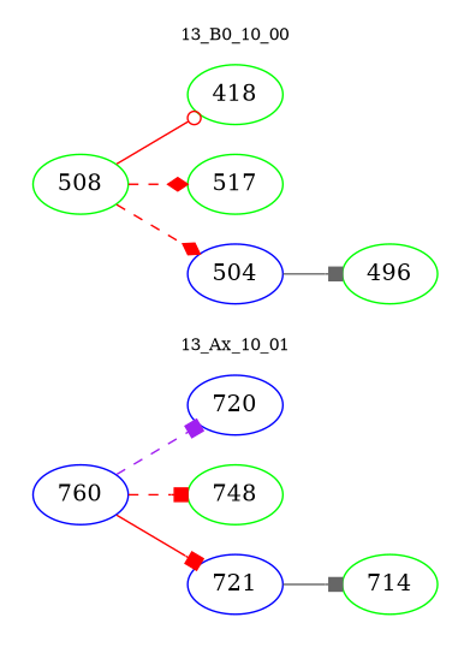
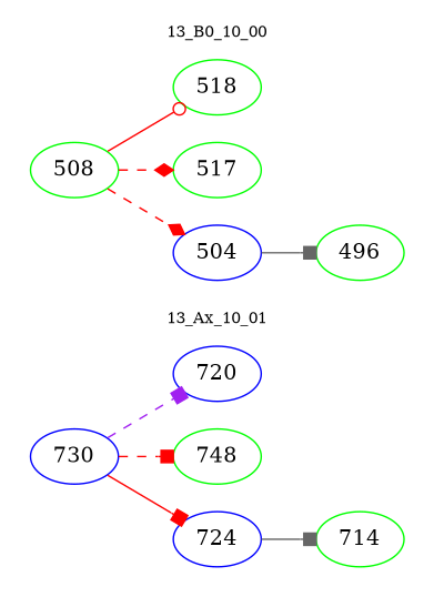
  digraph {
    rankdir=LR
    node [color=green]
    edge [arrowhead=box color=red style=solid]
-   n1 [color=blue label=760]
-   n2 [color=blue label=721]
+   n1 [color=blue label=730]
+   n2 [color=blue label=724]
    n3 [label=748]
    n4 [color=blue label=720]
    n5 [label=714]
    n6 [label=508]
    n7 [color=blue label=504]
    n8 [label=517]
-   n9 [label=418]
+   n9 [label=518]
    n10 [label=496]
    subgraph cluster_1 {
      color=white
      fontsize=10
      label="13_Ax_10_01"
      n1
      n2
      n3
      n4
      n5
    }
    subgraph cluster_2 {
      color=white
      fontsize=10
      label="13_B0_10_00"
      n6
      n7
      n8
      n9
      n10
    }
    n1 -> n2
    n1 -> n3 [style=dashed]
    n1 -> n4 [color=purple style=dashed]
    n2 -> n5 [color=gray40]
    n6 -> n7 [arrowhead=diamond style=dashed]
    n6 -> n8 [arrowhead=diamond style=dashed]
    n6 -> n9 [arrowhead=odot]
    n7 -> n10 [color=gray40]
  }
